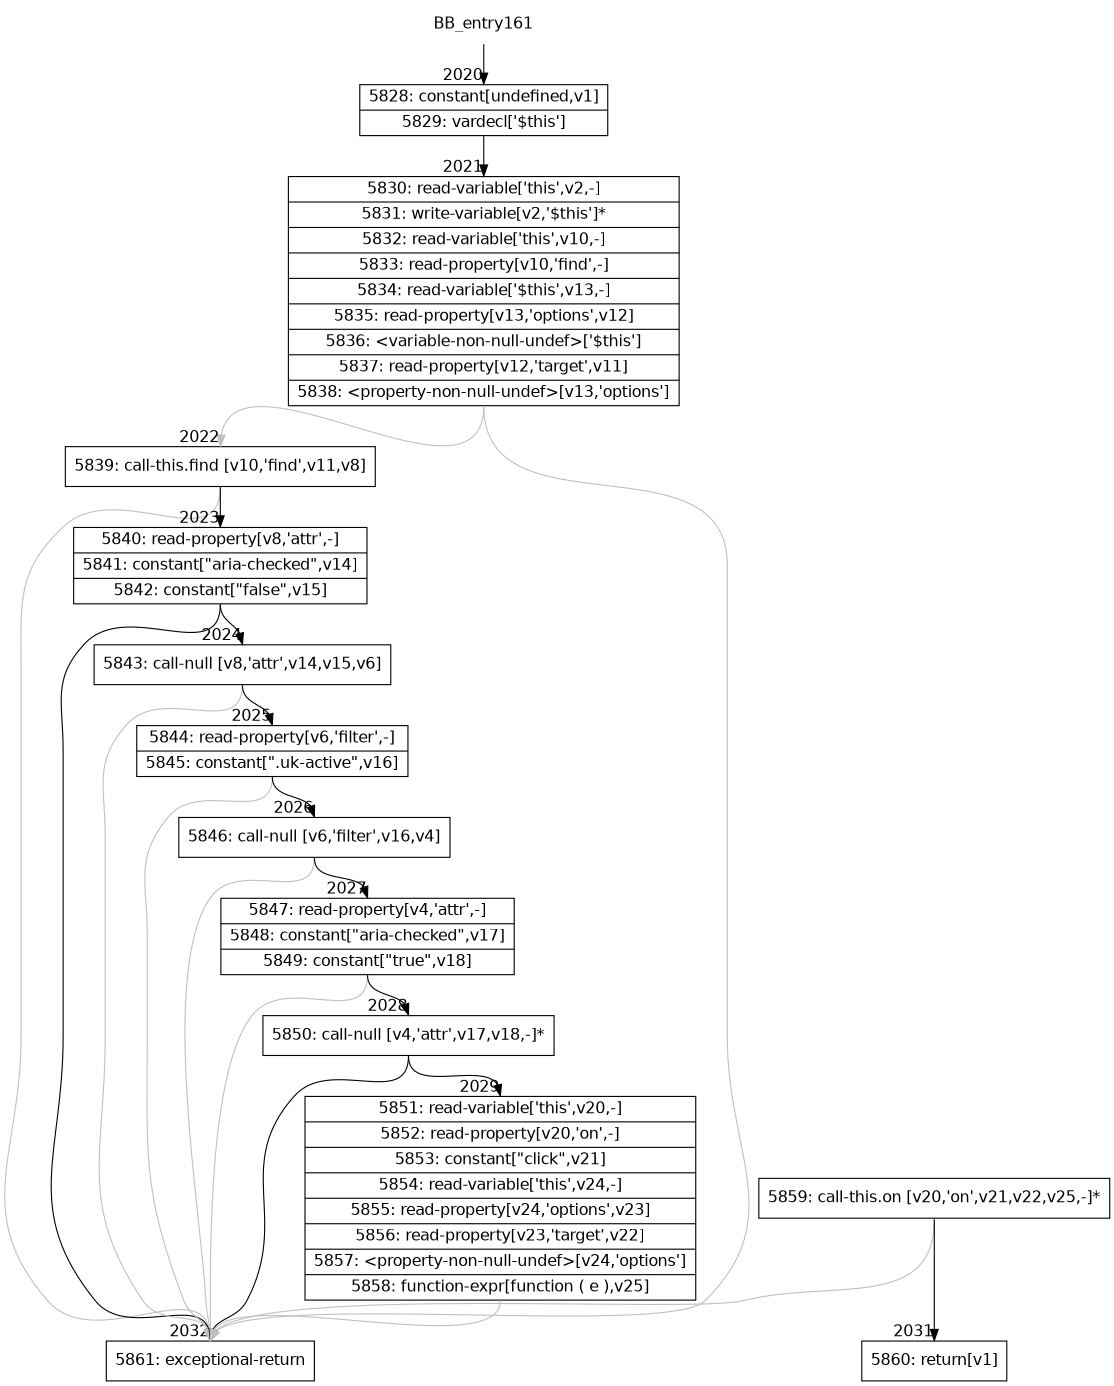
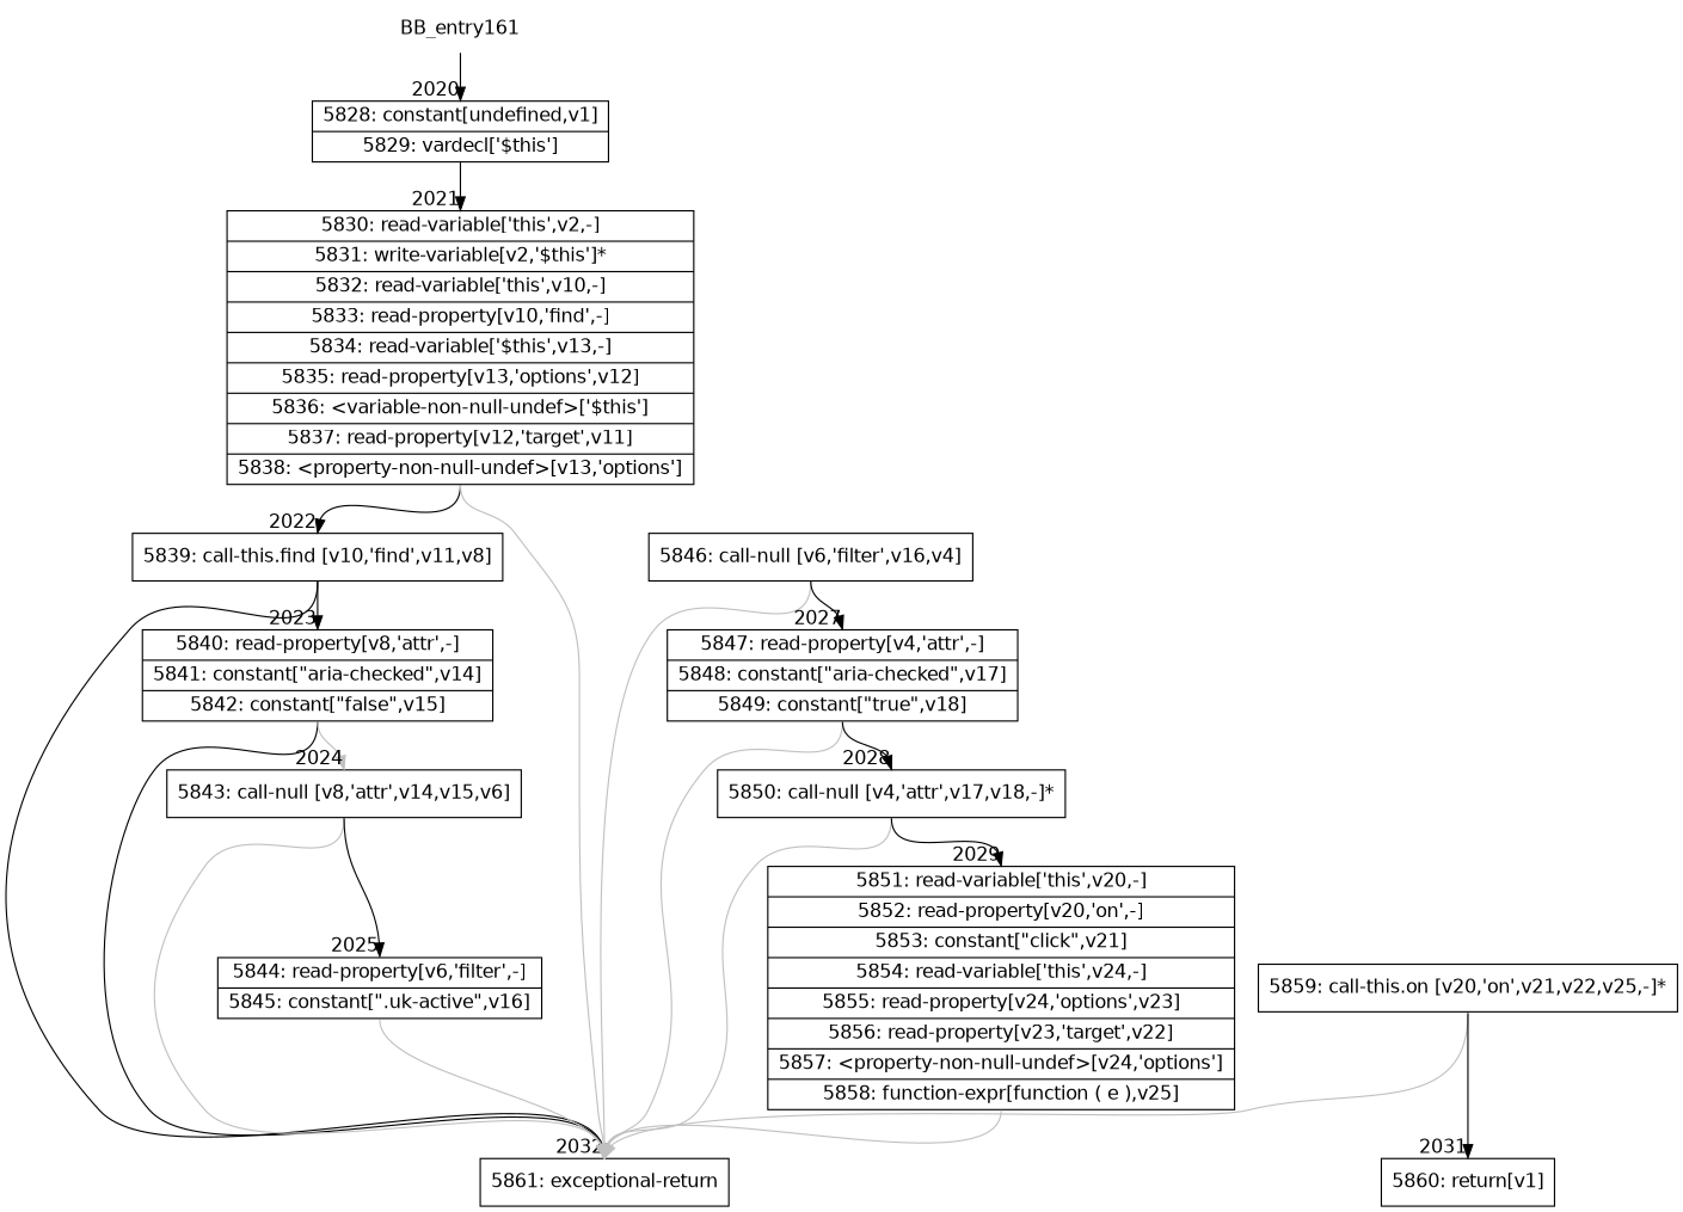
  digraph {
    fontname="DejaVu Sans"
    rankdir=TD
    node [fontname="DejaVu Sans" shape=record]
    edge [fontname="DejaVu Sans" headport=n tailport=s]
    BB_entry161 [shape=none]
    n2 [label="{5828: constant[undefined,v1]|5829: vardecl['$this']}"]
    n3 [label="{5830: read-variable['this',v2,-]|5831: write-variable[v2,'$this']*|5832: read-variable['this',v10,-]|5833: read-property[v10,'find',-]|5834: read-variable['$this',v13,-]|5835: read-property[v13,'options',v12]|5836: \<variable-non-null-undef\>['$this']|5837: read-property[v12,'target',v11]|5838: \<property-non-null-undef\>[v13,'options']}"]
    n4 [label="{5839: call-this.find [v10,'find',v11,v8]}"]
    n5 [label="{5861: exceptional-return}"]
    n6 [label="{5840: read-property[v8,'attr',-]|5841: constant[\"aria-checked\",v14]|5842: constant[\"false\",v15]}"]
    n7 [label="{5843: call-null [v8,'attr',v14,v15,v6]}"]
    n8 [label="{5844: read-property[v6,'filter',-]|5845: constant[\".uk-active\",v16]}"]
    n9 [label="{5846: call-null [v6,'filter',v16,v4]}"]
    n10 [label="{5847: read-property[v4,'attr',-]|5848: constant[\"aria-checked\",v17]|5849: constant[\"true\",v18]}"]
    n11 [label="{5850: call-null [v4,'attr',v17,v18,-]*}"]
    n12 [label="{5851: read-variable['this',v20,-]|5852: read-property[v20,'on',-]|5853: constant[\"click\",v21]|5854: read-variable['this',v24,-]|5855: read-property[v24,'options',v23]|5856: read-property[v23,'target',v22]|5857: \<property-non-null-undef\>[v24,'options']|5858: function-expr[function ( e ),v25]}"]
    n13 [label="{5859: call-this.on [v20,'on',v21,v22,v25,-]*}"]
    n14 [label="{5860: return[v1]}"]
    BB_entry161 -> n2 [headlabel="    2020"]
    n2 -> n3 [headlabel="      2021"]
-   n3 -> n4 [headlabel="      2022" color=gray]
+   n3 -> n4 [headlabel="      2022"]
    n3 -> n5 [color=gray headlabel="      2032"]
-   n4 -> n5 [color=gray]
+   n4 -> n5 [color=black]
    n4 -> n6 [headlabel="      2023"]
    n6 -> n5 [color=black]
-   n6 -> n7 [headlabel="      2024"]
+   n6 -> n7 [headlabel="      2024" color=gray]
    n7 -> n5 [color=gray]
    n7 -> n8 [headlabel="      2025"]
    n8 -> n5 [color=gray]
-   n8 -> n9 [headlabel="      2026"]
    n9 -> n5 [color=gray]
    n9 -> n10 [headlabel="      2027"]
    n10 -> n5 [color=gray]
    n10 -> n11 [headlabel="      2028"]
-   n11 -> n5 [color=black]
+   n11 -> n5 [color=gray]
    n11 -> n12 [headlabel="      2029"]
    n12 -> n5 [color=gray]
    n13 -> n5 [color=gray]
    n13 -> n14 [headlabel="      2031"]
  }
